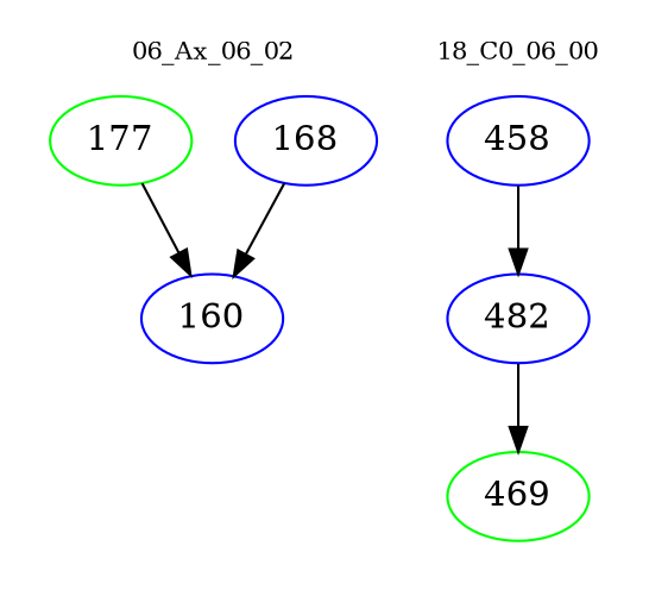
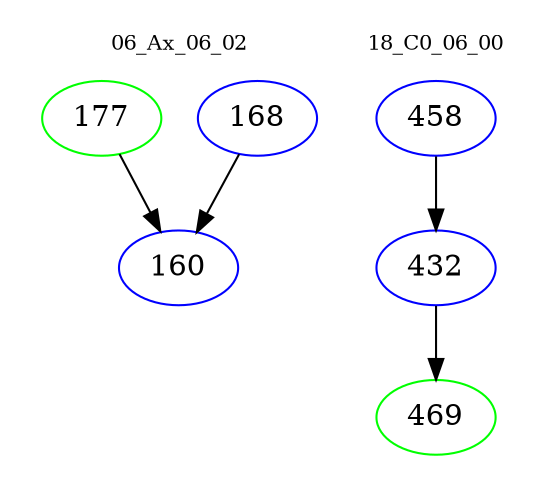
  digraph {
    node [color=blue]
    edge [color=black]
    n1 [label=168]
    n2 [label=160]
    n3 [color=green label=177]
    n4 [label=458]
-   n5 [label=482]
+   n5 [label=432]
    n6 [color=green label=469]
    subgraph cluster_1 {
      color=white
      fontsize=10
      label="06_Ax_06_02"
      n1
      n2
      n3
    }
    subgraph cluster_2 {
      color=white
      fontsize=10
      label="18_C0_06_00"
      n4
      n5
      n6
    }
    n1 -> n2
    n3 -> n2
    n4 -> n5
    n5 -> n6
  }
